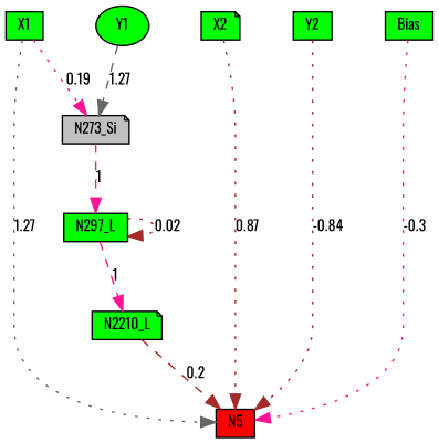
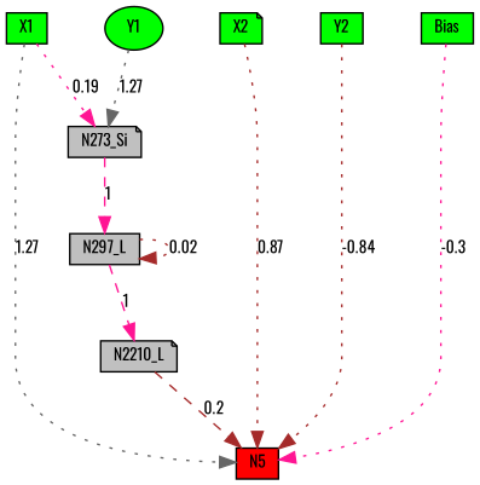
  digraph {
    fontname=Oswald
    node [fillcolor=green fontname=Oswald fontsize=10 shape=box style=filled]
    edge [fontname=Oswald fontsize=10 style=dotted]
    N5 [fillcolor=red height=0.1 width=0.1]
    n2 [height=0.1 label=Bias width=0.1]
    n3 [height=0.1 label=X1 width=0.1]
    n4 [height=0.1 label=Y1 shape=ellipse width=0.1]
    n5 [height=0.1 label=X2 shape=note width=0.1]
    n6 [height=0.1 label=Y2 width=0.1]
    n7 [fillcolor=gray height=0.1 label=N273_Si shape=note width=0.1]
-   n8 [height=0.1 label=N297_L width=0.1]
-   n9 [height=0.1 label=N2210_L shape=note width=0.1]
+   n8 [fillcolor=gray height=0.1 label=N297_L width=0.1]
+   n9 [fillcolor=gray height=0.1 label=N2210_L shape=note width=0.1]
    subgraph sub_1 {
      rank=same
      N5
    }
    subgraph sub_2 {
      rank=same
      n2
      n3
      n4
      n5
      n6
    }
    n2 -> N5 [arrowType=inv color=deeppink label=-0.3]
    n3 -> N5 [color=gray40 label=1.27]
    n3 -> n4 [style=invis fontsize=""]
    n3 -> n7 [color=deeppink label=0.19]
    n4 -> n5 [style=invis fontsize=""]
-   n4 -> n7 [color=gray40 label=1.27 style=dashed]
+   n4 -> n7 [color=gray40 label=1.27]
    n5 -> N5 [color=brown label=0.87]
    n5 -> n6 [style=invis fontsize=""]
    n6 -> N5 [arrowType=inv color=brown label=-0.84]
    n6 -> n2 [style=invis fontsize=""]
    n7 -> n8 [color=deeppink label=1 style=dashed]
    n8 -> n8 [color=brown label=0.02]
    n8 -> n9 [color=deeppink label=1 style=dashed]
    n9 -> N5 [color=brown label=0.2 style=dashed]
  }
